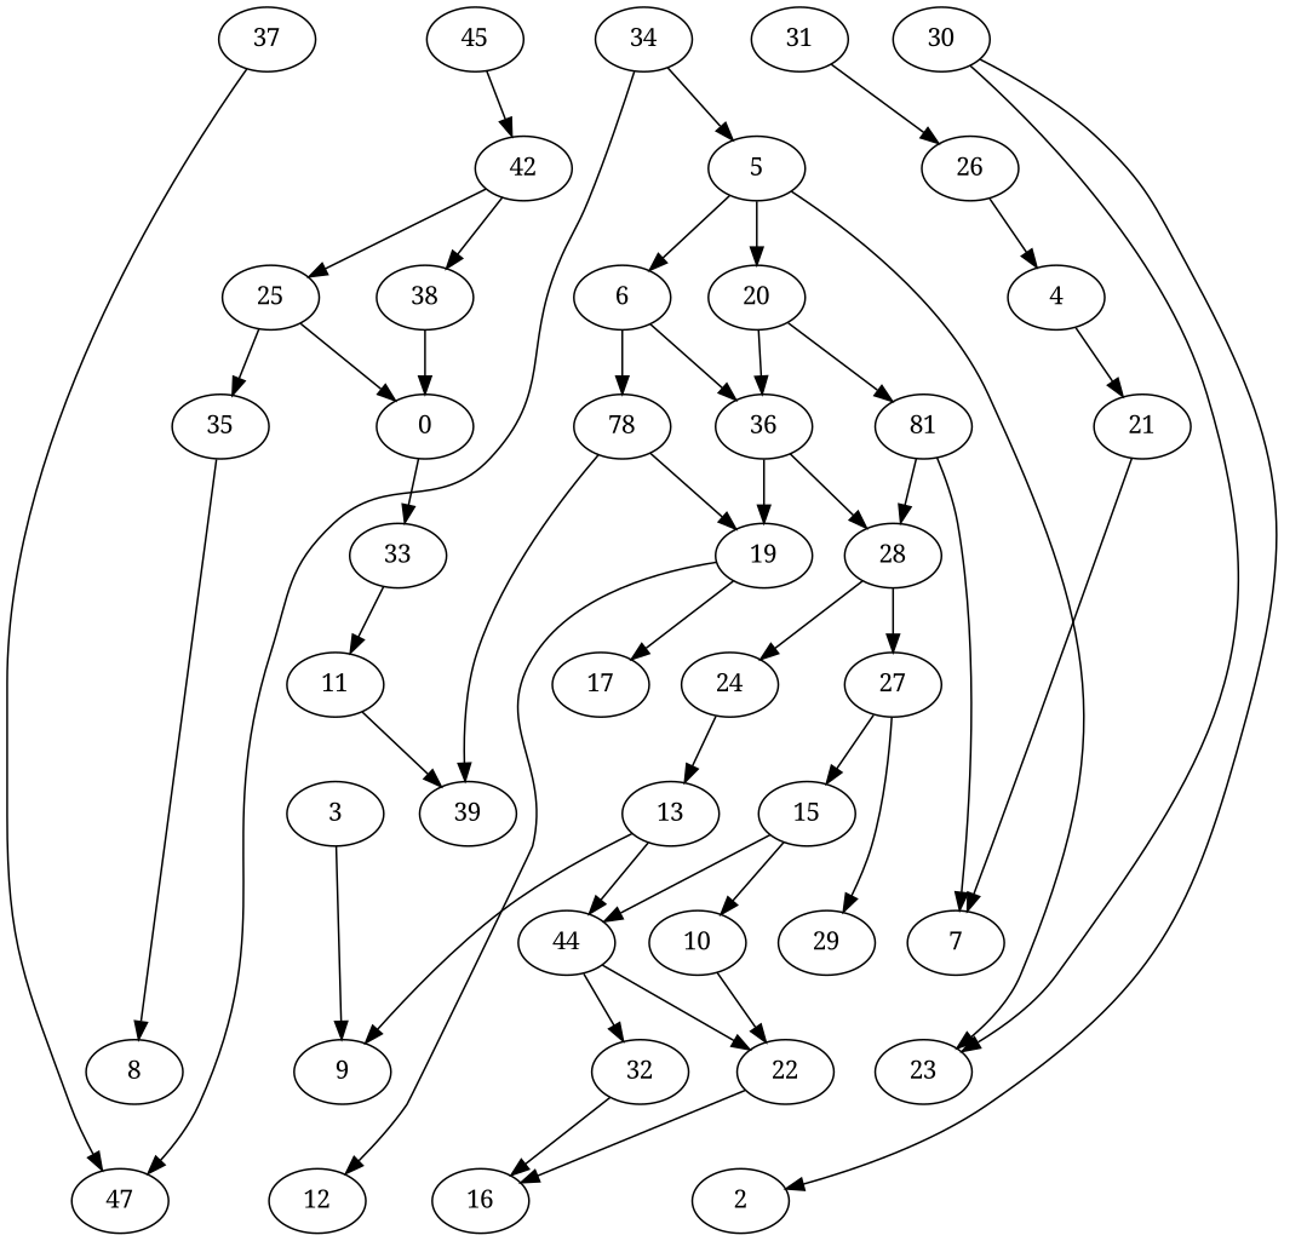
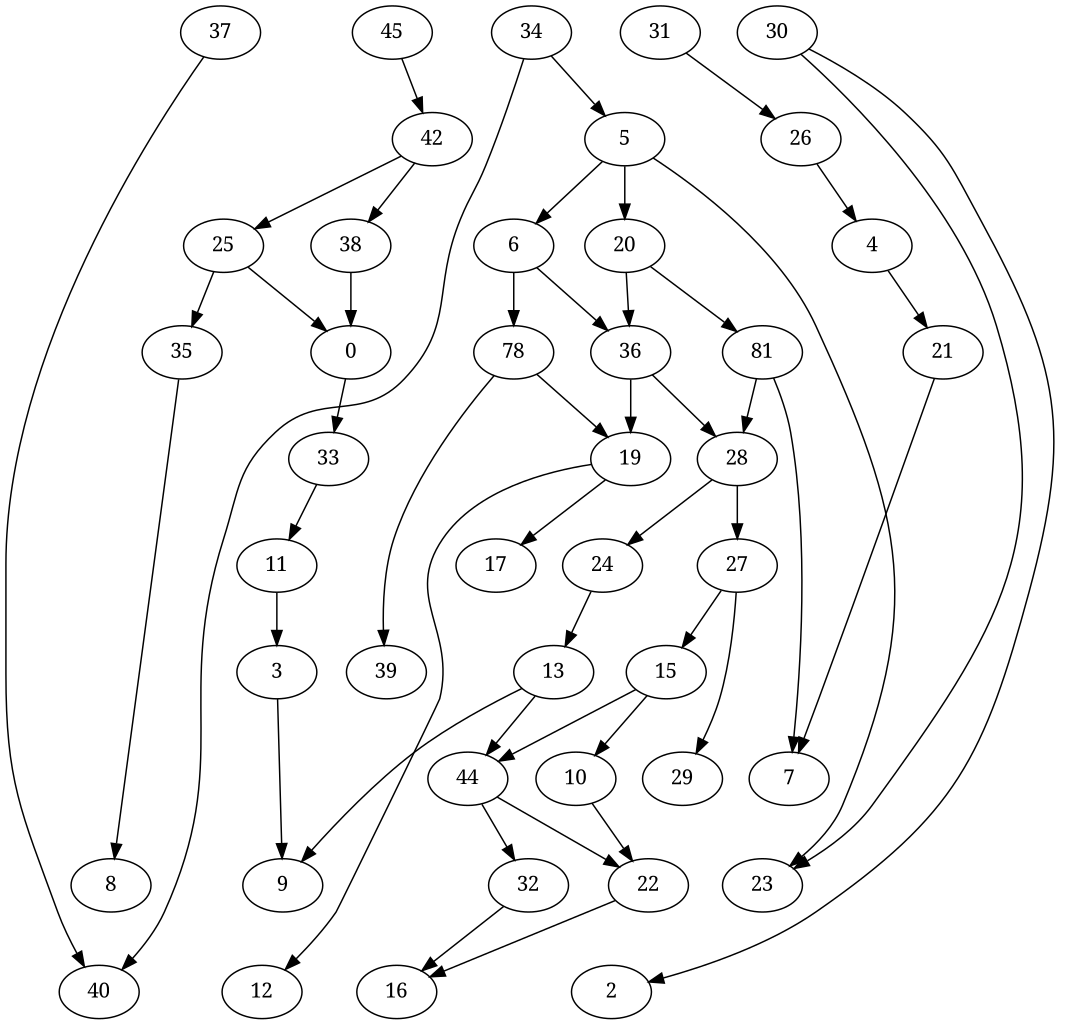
  digraph {
    fontname="Noto Serif"
    node [fontname="Noto Serif"]
    edge [fontname="Noto Serif" weight=0]
    0
    33
    11
    3
    9
    37
-   40 [label=47]
+   40
    4
    21
    7
    5
    6
    20
    23
    n15 [label=78]
    36
    n17 [label=81]
    19
    39
    28
    30
    2
    12
    17
    24
    27
    13
    15
    29
    44
    10
    22
    32
    16
    31
    26
    45
    42
    25
    38
    35
    8
    34
    0 -> 33
    33 -> 11
-   11 -> 39
+   11 -> 3
    3 -> 9
    37 -> 40
    4 -> 21
    21 -> 7
    5 -> 6
    5 -> 20 [weight=2]
    5 -> 23
    6 -> n15
    6 -> 36
    20 -> 36
    20 -> n17
    n15 -> 19
    n15 -> 39
    36 -> 19 [weight=1]
    36 -> 28
    n17 -> 7
    n17 -> 28
    19 -> 12
    19 -> 17
    28 -> 24
    28 -> 27 [weight=1]
    30 -> 23
    30 -> 2
    24 -> 13
    27 -> 15
    27 -> 29
    13 -> 9
    13 -> 44
    15 -> 44
    15 -> 10
    44 -> 22
    44 -> 32
    10 -> 22
    22 -> 16
    32 -> 16
    31 -> 26
    26 -> 4
    45 -> 42
    42 -> 25
    42 -> 38
    25 -> 0
    25 -> 35
    38 -> 0 [weight=2]
    35 -> 8
    34 -> 40
    34 -> 5
  }
